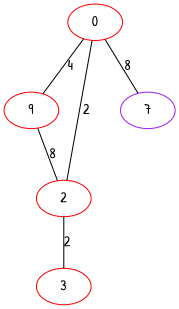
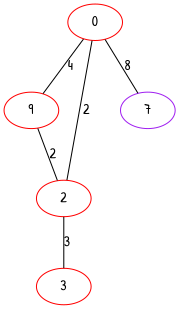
  graph {
    fontname="Patrick Hand"
    node [color=red fontname="Patrick Hand" weight=1]
    edge [fontname="Patrick Hand"]
    n1 [label=9]
    0
    2
    n4 [color=purple label=7 weight=4]
    3
-   n1 -- 2 [label=8]
+   n1 -- 2 [label=2]
    0 -- n1 [label=4]
    0 -- 2 [label=2]
    0 -- n4 [label=8]
-   2 -- 3 [label=2]
+   2 -- 3 [label=3]
  }
